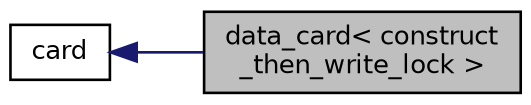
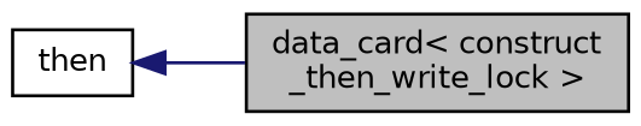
  digraph {
    rankdir=LR
    node [color=black fontname=Helvetica fontsize=10 shape=record style=filled]
    n1 [fillcolor=grey75 fontcolor=black height=0.2 label="data_card\< construct\l_then_write_lock \>" width=0.4]
-   n2 [fillcolor=white height=0.2 label=card width=0.4]
+   n2 [fillcolor=white height=0.2 label=then width=0.4]
    n2 -> n1 [color=midnightblue dir=back fontname=Helvetica fontsize=10 labelfontname=Helvetica labelfontsize=10 style=solid]
  }
